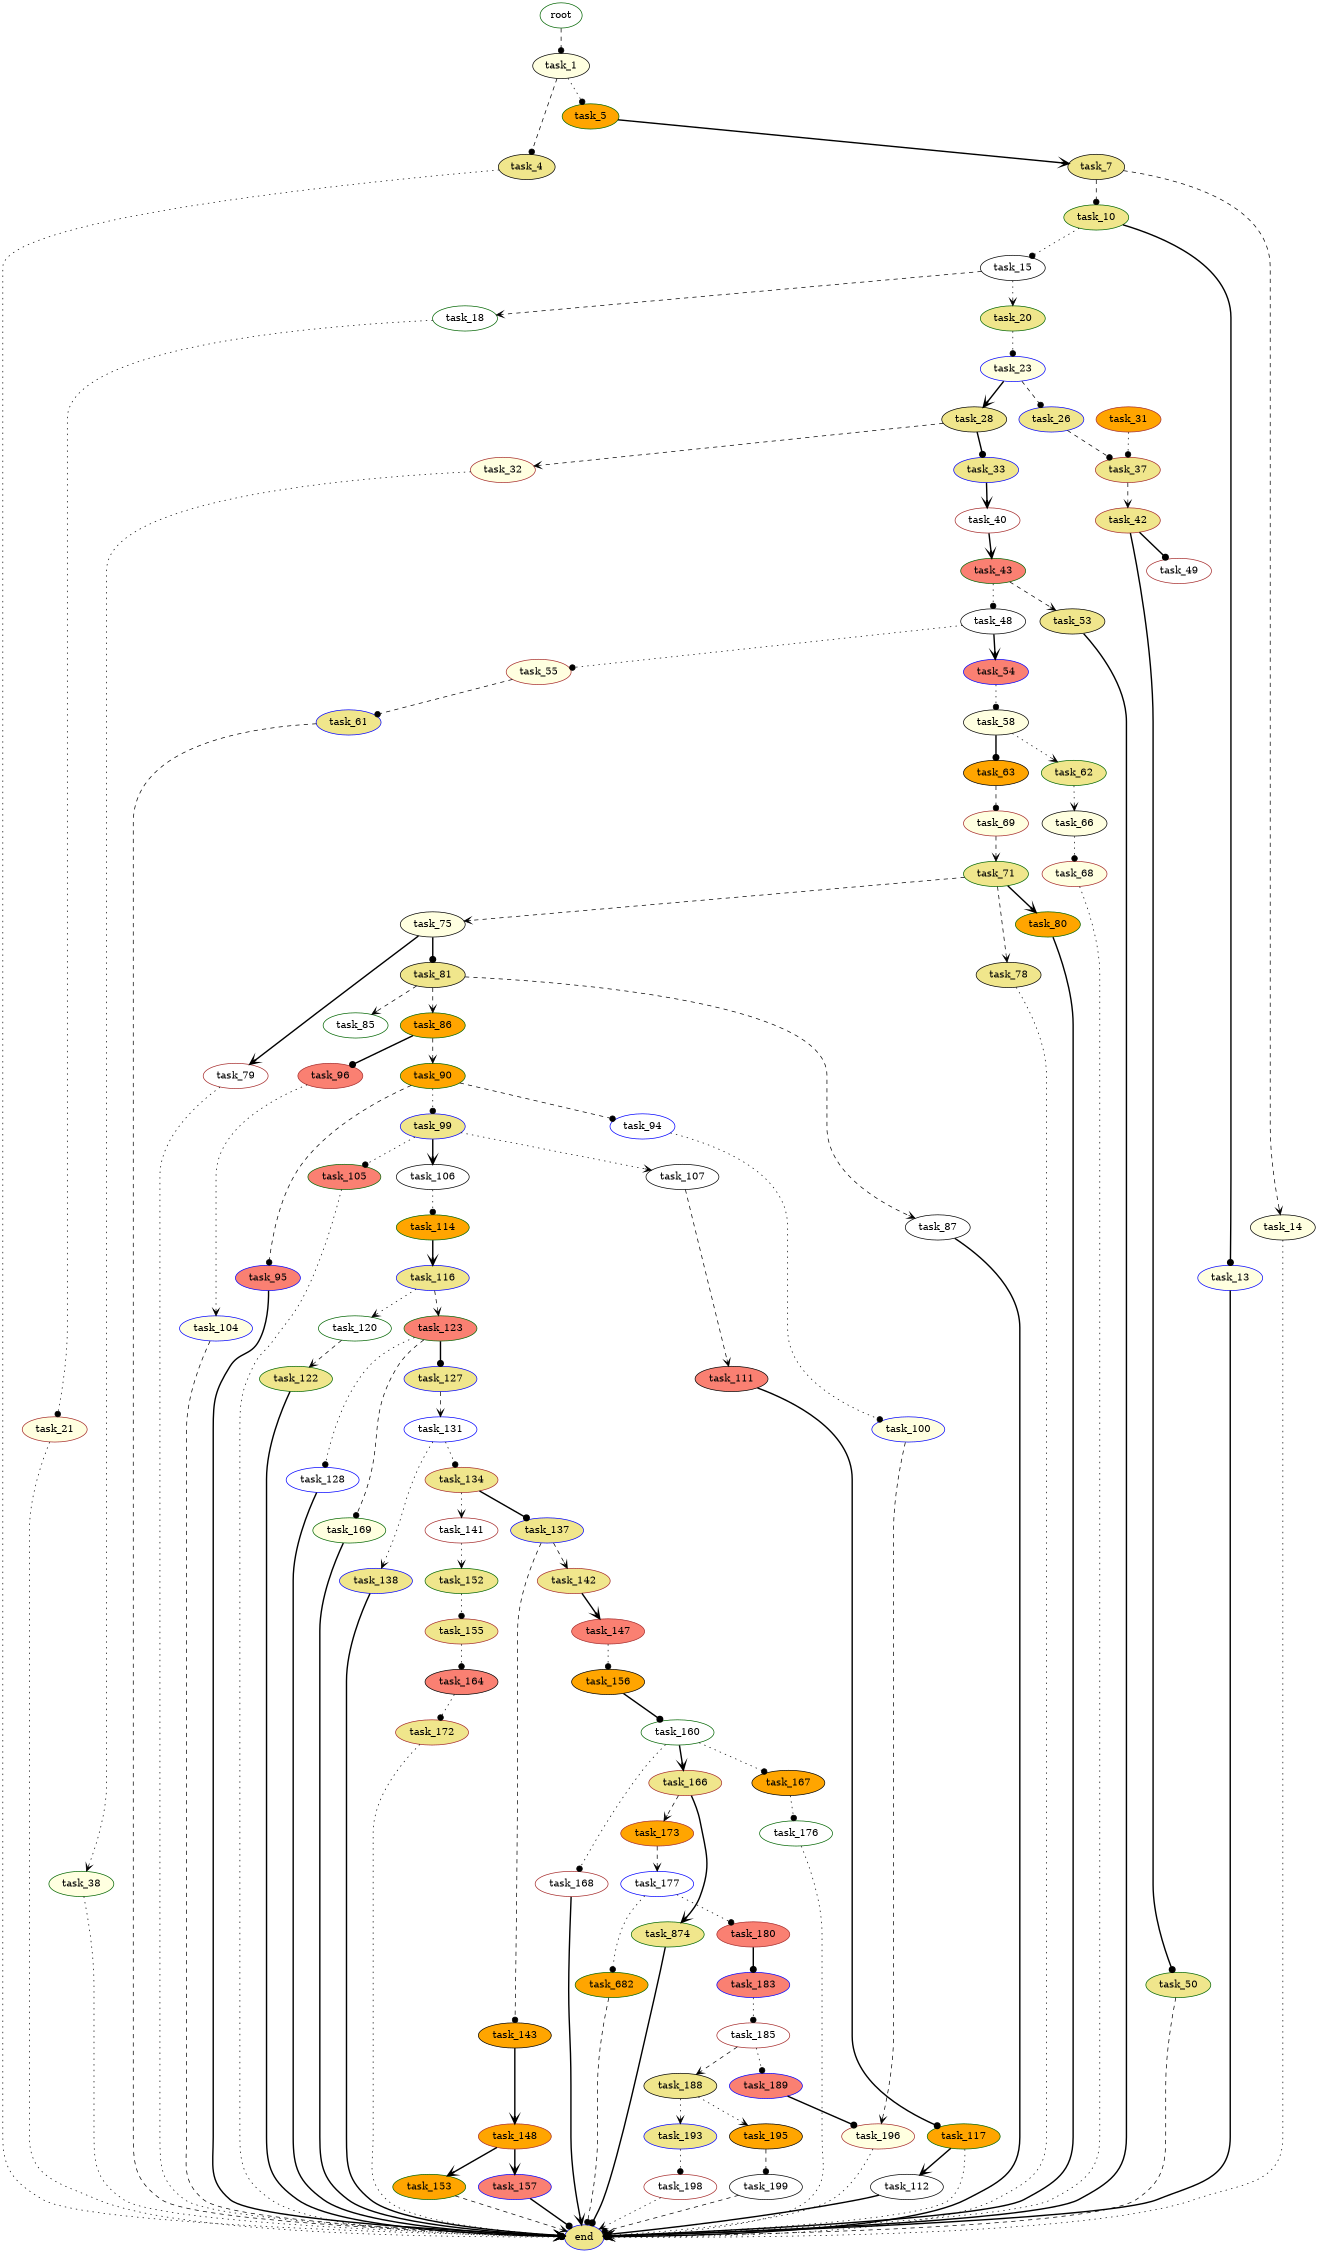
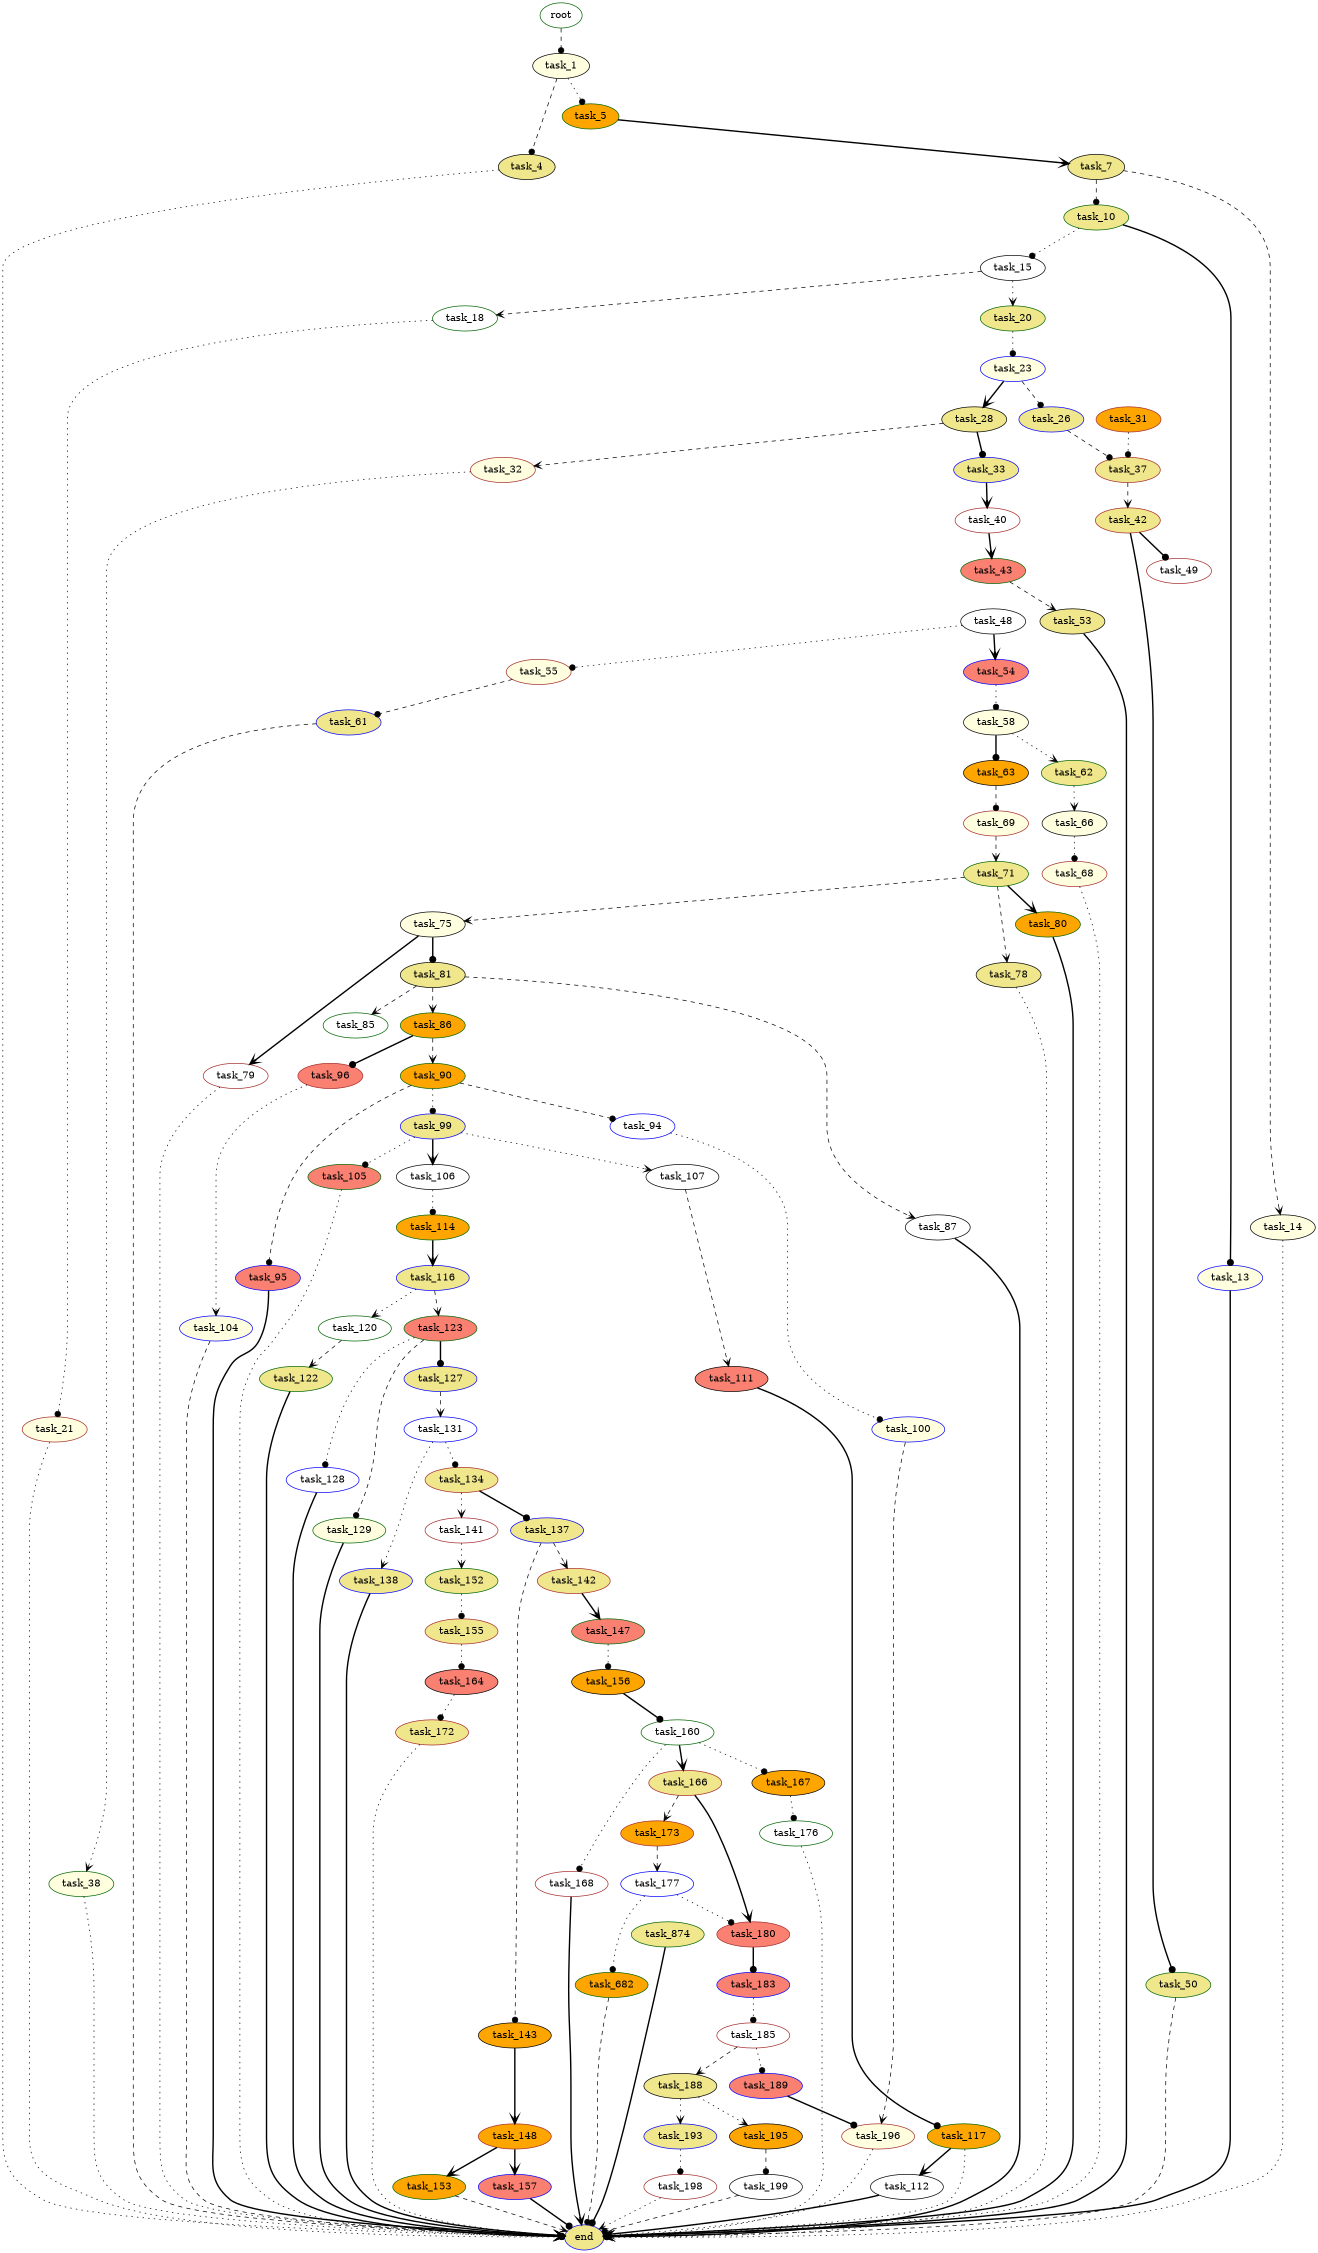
  digraph {
    node [color=darkgreen fillcolor=khaki style=filled]
    edge [arrowhead=vee style=dotted]
    root [fillcolor=white]
    task_1 [color=black fillcolor=lightyellow]
    task_4 [color=black]
    task_5 [fillcolor=orange]
    end [color=blue]
    task_7 [color=black]
    task_10
    task_14 [color=black fillcolor=lightyellow]
    task_13 [color=blue fillcolor=lightyellow]
    task_15 [color=black fillcolor=white]
    task_18 [fillcolor=white]
    task_20
    task_21 [color=brown fillcolor=lightyellow]
    task_23 [color=blue fillcolor=lightyellow]
    task_26 [color=blue]
    task_28 [color=black]
    task_37 [color=brown]
    task_32 [color=brown fillcolor=lightyellow]
    task_33 [color=blue]
    task_31 [color=brown fillcolor=orange]
    task_38 [fillcolor=lightyellow]
    task_40 [color=brown fillcolor=white]
    task_42 [color=brown]
    task_43 [fillcolor=salmon]
    task_49 [color=brown fillcolor=white]
    task_50
    task_48 [color=black fillcolor=white]
    task_53 [color=black]
    task_54 [color=blue fillcolor=salmon]
    task_55 [color=brown fillcolor=lightyellow]
    task_58 [color=black fillcolor=lightyellow]
    task_61 [color=blue]
    task_62
    task_63 [color=black fillcolor=orange]
    task_66 [color=black fillcolor=lightyellow]
    task_69 [color=brown fillcolor=lightyellow]
    task_68 [color=brown fillcolor=lightyellow]
    task_71
    task_75 [color=black fillcolor=lightyellow]
    task_78 [color=black]
    task_80 [fillcolor=orange]
    task_79 [color=brown fillcolor=white]
    task_81 [color=black]
    task_85 [fillcolor=white]
    task_86 [fillcolor=orange]
    task_87 [color=black fillcolor=white]
    task_90 [fillcolor=orange]
    task_96 [color=brown fillcolor=salmon]
    task_94 [color=blue fillcolor=white]
    task_95 [color=blue fillcolor=salmon]
    task_99 [color=blue]
    task_104 [color=blue fillcolor=lightyellow]
    task_100 [color=blue fillcolor=lightyellow]
    task_105 [fillcolor=salmon]
    task_106 [color=black fillcolor=white]
    task_107 [color=black fillcolor=white]
    task_196 [color=brown fillcolor=lightyellow]
    task_114 [fillcolor=orange]
    task_111 [color=black fillcolor=salmon]
    task_116 [color=blue]
    task_117 [fillcolor=orange]
    task_112 [color=black fillcolor=white]
    task_120 [fillcolor=white]
    task_123 [fillcolor=salmon]
    task_122
    task_127 [color=blue]
    task_128 [color=blue fillcolor=white]
-   task_129 [fillcolor=lightyellow label=task_169]
+   task_129 [fillcolor=lightyellow]
    task_131 [color=blue fillcolor=white]
    task_134 [color=brown]
    task_138 [color=blue]
    task_137 [color=blue]
    task_141 [color=brown fillcolor=white]
    task_142 [color=brown]
    task_143 [color=black fillcolor=orange]
    task_152
-   task_147 [color=brown fillcolor=salmon]
+   task_147 [fillcolor=salmon]
    task_148 [color=brown fillcolor=orange]
    task_155 [color=brown]
    task_156 [color=black fillcolor=orange]
    task_153 [fillcolor=orange]
    task_157 [color=blue fillcolor=salmon]
    task_164 [color=black fillcolor=salmon]
    task_160 [fillcolor=white]
    task_166 [color=brown]
    task_167 [color=black fillcolor=orange]
    task_168 [color=brown fillcolor=white]
    task_172 [color=brown]
    task_173 [color=brown fillcolor=orange]
    n90 [label=task_874]
    task_176 [fillcolor=white]
    task_177 [color=blue fillcolor=white]
    task_180 [color=brown fillcolor=salmon]
    n94 [fillcolor=orange label=task_682]
    task_183 [color=blue fillcolor=salmon]
    task_185 [color=brown fillcolor=white]
    task_188 [color=black]
    task_189 [color=blue fillcolor=salmon]
    task_193 [color=blue]
    task_195 [color=black fillcolor=orange]
    task_198 [color=brown fillcolor=white]
    task_199 [color=black fillcolor=white]
    root -> task_1 [arrowhead=dot style=dashed]
    task_1 -> task_4 [arrowhead=dot style=dashed]
    task_1 -> task_5 [arrowhead=dot]
    task_4 -> end
    task_5 -> task_7 [style=bold]
    task_7 -> task_10 [arrowhead=dot style=dashed]
    task_7 -> task_14 [style=dashed]
    task_10 -> task_13 [arrowhead=dot style=bold]
    task_10 -> task_15 [arrowhead=dot]
    task_14 -> end [arrowhead=dot]
    task_13 -> end [style=bold]
    task_15 -> task_18 [style=dashed]
    task_15 -> task_20
    task_18 -> task_21 [arrowhead=dot]
    task_20 -> task_23 [arrowhead=dot]
    task_21 -> end [arrowhead=dot]
    task_23 -> task_26 [arrowhead=dot style=dashed]
    task_23 -> task_28 [style=bold]
    task_26 -> task_37 [arrowhead=dot style=dashed]
    task_28 -> task_32 [style=dashed]
    task_28 -> task_33 [arrowhead=dot style=bold]
    task_37 -> task_42 [style=dashed]
    task_32 -> task_38
    task_33 -> task_40 [style=bold]
    task_31 -> task_37 [arrowhead=dot]
    task_38 -> end
    task_40 -> task_43 [style=bold]
    task_42 -> task_49 [arrowhead=dot style=bold]
    task_42 -> task_50 [arrowhead=dot style=bold]
-   task_43 -> task_48 [arrowhead=dot]
    task_43 -> task_53 [style=dashed]
    task_50 -> end [style=dashed]
    task_48 -> task_54 [style=bold]
    task_48 -> task_55 [arrowhead=dot]
    task_53 -> end [style=bold]
    task_54 -> task_58 [arrowhead=dot]
    task_55 -> task_61 [arrowhead=dot style=dashed]
    task_58 -> task_62
    task_58 -> task_63 [arrowhead=dot style=bold]
    task_61 -> end [arrowhead=dot style=dashed]
    task_62 -> task_66
    task_63 -> task_69 [arrowhead=dot style=dashed]
    task_66 -> task_68 [arrowhead=dot]
    task_69 -> task_71 [style=dashed]
    task_68 -> end [arrowhead=dot]
    task_71 -> task_75 [style=dashed]
    task_71 -> task_78 [style=dashed]
    task_71 -> task_80 [style=bold]
    task_75 -> task_79 [style=bold]
    task_75 -> task_81 [arrowhead=dot style=bold]
    task_78 -> end
    task_80 -> end [style=bold]
    task_79 -> end
    task_81 -> task_85 [style=dashed]
    task_81 -> task_86 [style=dashed]
    task_81 -> task_87 [style=dashed]
    task_86 -> task_90 [style=dashed]
    task_86 -> task_96 [arrowhead=dot style=bold]
    task_87 -> end [arrowhead=dot style=bold]
    task_90 -> task_94 [arrowhead=dot style=dashed]
    task_90 -> task_95 [arrowhead=dot style=dashed]
    task_90 -> task_99 [arrowhead=dot]
    task_96 -> task_104
    task_94 -> task_100 [arrowhead=dot]
    task_95 -> end [style=bold]
    task_99 -> task_105 [arrowhead=dot]
    task_99 -> task_106 [style=bold]
    task_99 -> task_107
    task_104 -> end [style=dashed]
    task_100 -> task_196 [style=dashed]
    task_105 -> end [arrowhead=dot]
    task_106 -> task_114 [arrowhead=dot]
    task_107 -> task_111 [style=dashed]
    task_196 -> end [arrowhead=dot]
    task_114 -> task_116 [style=bold]
    task_111 -> task_117 [arrowhead=dot style=bold]
    task_116 -> task_120
    task_116 -> task_123 [style=dashed]
    task_117 -> end
    task_117 -> task_112 [style=bold]
    task_112 -> end [style=bold]
    task_120 -> task_122 [style=dashed]
    task_123 -> task_127 [arrowhead=dot style=bold]
    task_123 -> task_128 [arrowhead=dot]
    task_123 -> task_129 [arrowhead=dot style=dashed]
    task_122 -> end [arrowhead=dot style=bold]
    task_127 -> task_131 [style=dashed]
    task_128 -> end [style=bold]
    task_129 -> end [style=bold]
    task_131 -> task_134 [arrowhead=dot]
    task_131 -> task_138
    task_134 -> task_137 [arrowhead=dot style=bold]
    task_134 -> task_141
    task_138 -> end [style=bold]
    task_137 -> task_142 [style=dashed]
    task_137 -> task_143 [arrowhead=dot style=dashed]
    task_141 -> task_152
    task_142 -> task_147 [style=bold]
    task_143 -> task_148 [style=bold]
    task_152 -> task_155 [arrowhead=dot]
    task_147 -> task_156 [arrowhead=dot]
    task_148 -> task_153 [style=bold]
    task_148 -> task_157 [style=bold]
    task_155 -> task_164 [arrowhead=dot]
    task_156 -> task_160 [arrowhead=dot style=bold]
    task_153 -> end [style=dashed]
    task_157 -> end [arrowhead=dot style=bold]
    task_164 -> task_172 [arrowhead=dot]
    task_160 -> task_166 [style=bold]
    task_160 -> task_167 [arrowhead=dot]
    task_160 -> task_168 [arrowhead=dot]
    task_166 -> task_173 [style=dashed]
-   task_166 -> n90 [style=bold]
+   task_166 -> task_180 [style=bold]
    task_167 -> task_176 [arrowhead=dot]
    task_168 -> end [style=bold]
    task_172 -> end
    task_173 -> task_177 [style=dashed]
    n90 -> end [arrowhead=dot style=bold]
    task_176 -> end
    task_177 -> task_180 [arrowhead=dot]
    task_177 -> n94 [arrowhead=dot]
    task_180 -> task_183 [arrowhead=dot style=bold]
    n94 -> end [arrowhead=dot style=dashed]
    task_183 -> task_185 [arrowhead=dot]
    task_185 -> task_188 [style=dashed]
    task_185 -> task_189 [arrowhead=dot]
    task_188 -> task_193
    task_188 -> task_195
    task_189 -> task_196 [arrowhead=dot style=bold]
    task_193 -> task_198 [arrowhead=dot]
    task_195 -> task_199 [arrowhead=dot style=dashed]
    task_198 -> end
    task_199 -> end [arrowhead=dot style=dashed]
  }
